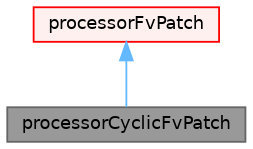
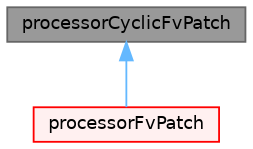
  digraph {
    node [fontname=Helvetica fontsize=10 shape=box style=filled]
    n1 [color=gray40 fillcolor=grey60 fontcolor=black height=0.2 label=processorCyclicFvPatch width=0.4]
    n2 [color=red fillcolor="#FFF0F0" height=0.2 label=processorFvPatch width=0.4]
-   n2 -> n1 [color=steelblue1 dir=back fontname=Helvetica fontsize=10 labelfontname=Helvetica labelfontsize=10 style=solid]
+   n1 -> n2 [color=steelblue1 dir=back fontname=Helvetica fontsize=10 labelfontname=Helvetica labelfontsize=10 style=solid]
  }
